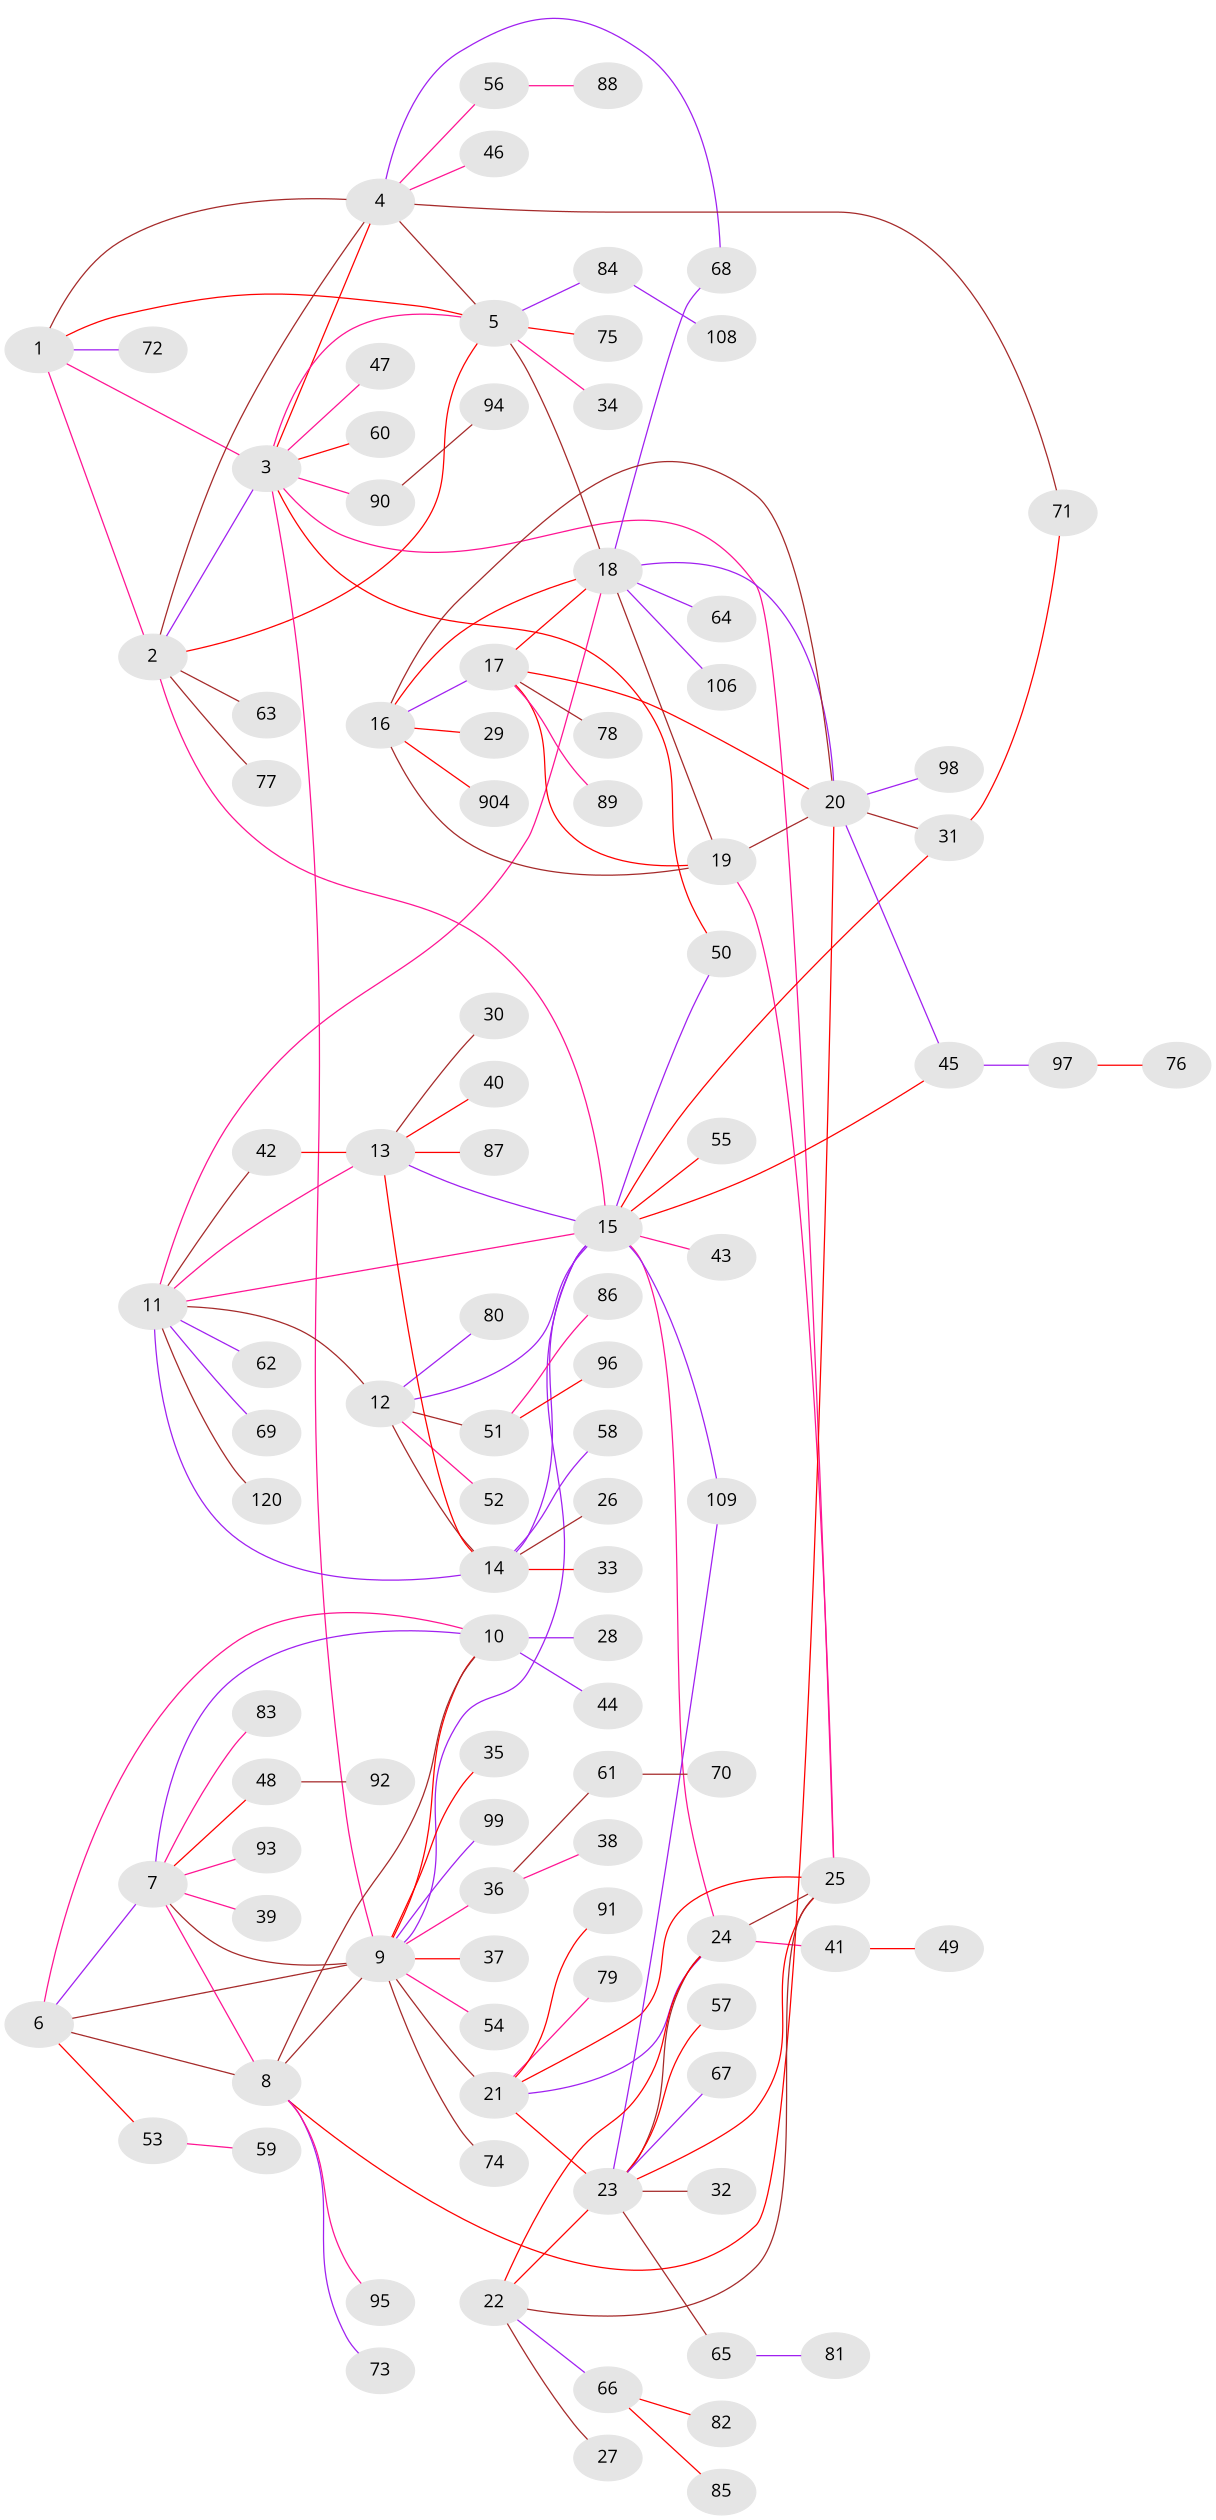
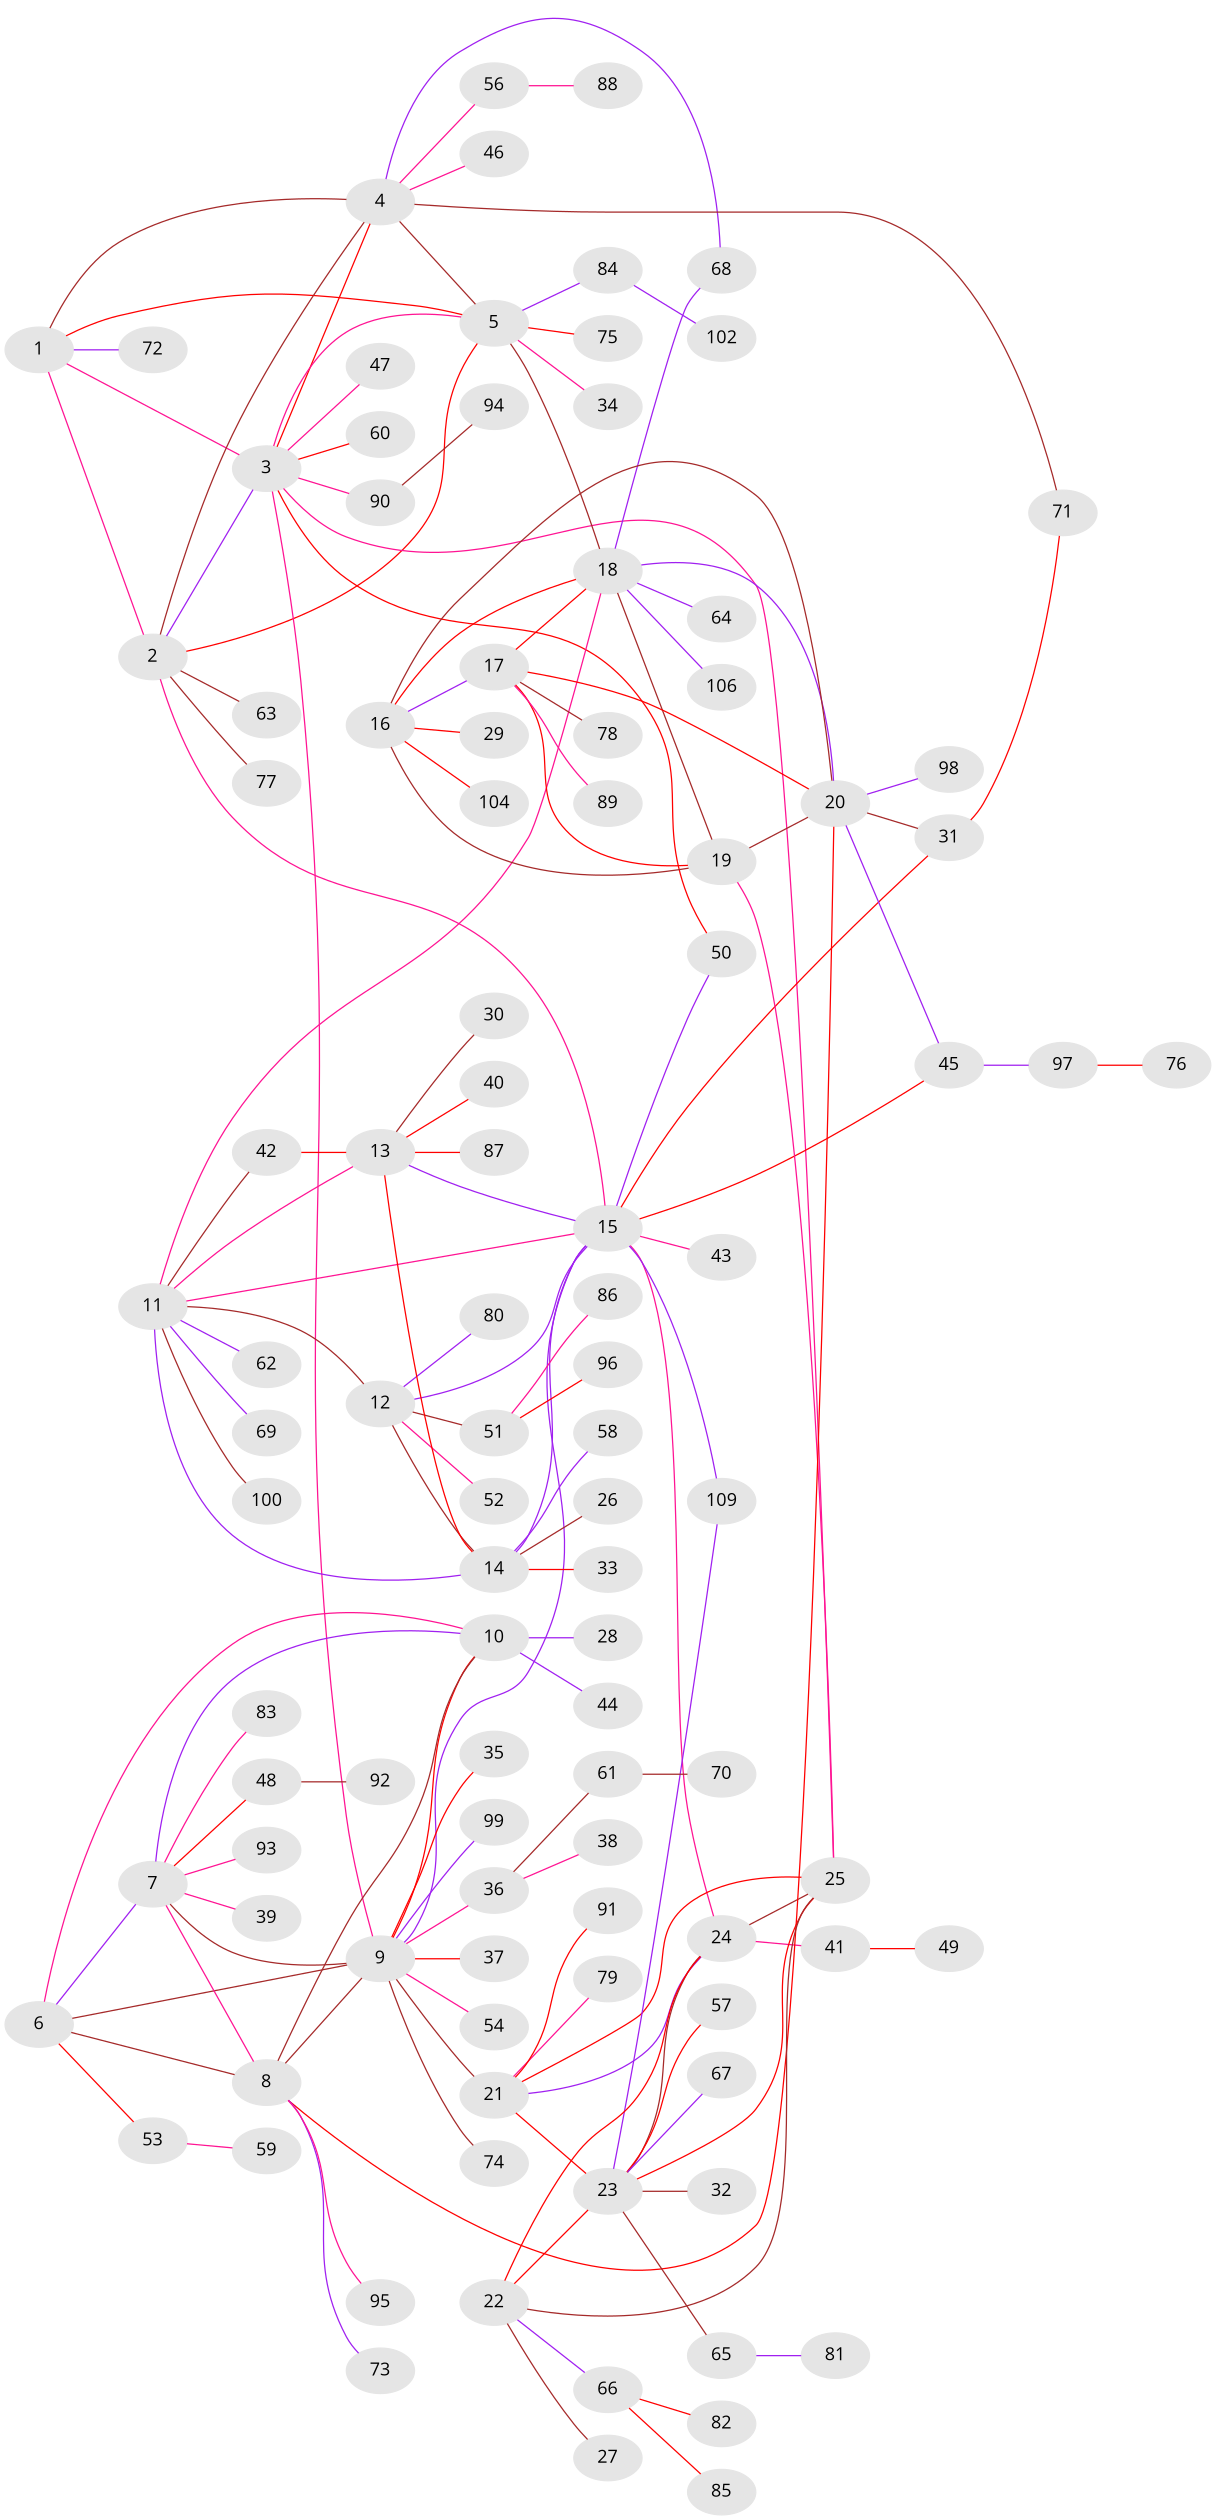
  graph {
    fontname="Open Sans"
    rankdir=LR
    node [color=gray90 fontname="Open Sans" style=filled]
    edge [color=red fontname="Open Sans"]
    1
    2
    3
    4
    5
    72
    15
    63
    77
    9
    25
    47
    50
    60
    90
    46
    56
    68
    71
    18
    34
    75
    84
    24
    31
    43
    45
-   55
    n29 [label=109]
    10
    21
    35
    36
    37
    54
    74
    99
    94
    88
    20
    19
    64
    n43 [label=106]
-   102 [label=108]
+   102
    6
    7
    8
    53
    39
    48
    83
    93
    73
    95
    28
    44
    59
    92
    98
    23
    79
    91
    38
    61
    11
    12
    13
    14
    42
    62
    69
-   100 [label=120]
+   100
    51
    52
    80
    30
    40
    87
    26
    33
    58
    86
    96
    41
    97
    16
    17
    29
-   104 [label=904]
+   104
    78
    89
    22
    27
    66
    32
    57
    65
    67
    82
    85
    81
    49
    70
    76
    1 -- 2 [color=deeppink]
    1 -- 3 [color=deeppink]
    1 -- 4 [color=brown]
    1 -- 5
    1 -- 72 [color=purple]
    2 -- 3 [color=purple]
    2 -- 4 [color=brown]
    2 -- 5
    2 -- 15 [color=deeppink]
    2 -- 63 [color=brown]
    2 -- 77 [color=brown]
    3 -- 4
    3 -- 5 [color=deeppink]
    3 -- 9 [color=deeppink]
    3 -- 25 [color=deeppink]
    3 -- 47 [color=deeppink]
    3 -- 50
    3 -- 60
    3 -- 90 [color=deeppink]
    4 -- 5 [color=brown]
    4 -- 46 [color=deeppink]
    4 -- 56 [color=deeppink]
    4 -- 68 [color=purple]
    4 -- 71 [color=brown]
    5 -- 18 [color=brown]
    5 -- 34 [color=deeppink]
    5 -- 75
    5 -- 84 [color=purple]
    15 -- 50 [color=purple]
    15 -- 24 [color=deeppink]
    15 -- 31
    15 -- 43 [color=deeppink]
    15 -- 45
-   15 -- 55
    15 -- n29 [color=purple]
    9 -- 15 [color=purple]
    9 -- 10
    9 -- 21 [color=brown]
    9 -- 35
    9 -- 36 [color=deeppink]
    9 -- 37
    9 -- 54 [color=deeppink]
    9 -- 74 [color=brown]
    9 -- 99 [color=purple]
    90 -- 94 [color=brown]
    56 -- 88 [color=deeppink]
    18 -- 68 [color=purple]
    18 -- 20 [color=purple]
    18 -- 19 [color=brown]
    18 -- 64 [color=purple]
    18 -- n43 [color=purple]
    84 -- 102 [color=purple]
    24 -- 25 [color=brown]
    24 -- 41 [color=deeppink]
    31 -- 71
    45 -- 97 [color=purple]
    10 -- 28 [color=purple]
    10 -- 44 [color=purple]
    21 -- 25
    21 -- 24 [color=purple]
    21 -- 23
    21 -- 79 [color=deeppink]
    21 -- 91
    36 -- 38 [color=deeppink]
    36 -- 61 [color=brown]
    20 -- 31 [color=brown]
    20 -- 45 [color=purple]
    20 -- 98 [color=purple]
    19 -- 25 [color=deeppink]
    19 -- 20 [color=brown]
    6 -- 9 [color=brown]
    6 -- 10 [color=deeppink]
    6 -- 7 [color=purple]
    6 -- 8 [color=brown]
    6 -- 53
    7 -- 9 [color=brown]
    7 -- 10 [color=purple]
    7 -- 8 [color=deeppink]
    7 -- 39 [color=deeppink]
    7 -- 48
    7 -- 83 [color=deeppink]
    7 -- 93 [color=deeppink]
    8 -- 9 [color=brown]
    8 -- 10 [color=brown]
    8 -- 20
    8 -- 73 [color=purple]
    8 -- 95 [color=deeppink]
    53 -- 59 [color=deeppink]
    48 -- 92 [color=brown]
    23 -- 25
    23 -- 24 [color=brown]
    23 -- n29 [color=purple]
    23 -- 32 [color=brown]
    23 -- 57
    23 -- 65 [color=brown]
    23 -- 67 [color=purple]
    61 -- 70 [color=brown]
    11 -- 15 [color=deeppink]
    11 -- 18 [color=deeppink]
    11 -- 12 [color=brown]
    11 -- 13 [color=deeppink]
    11 -- 14 [color=purple]
    11 -- 42 [color=brown]
    11 -- 62 [color=purple]
    11 -- 69 [color=purple]
    11 -- 100 [color=brown]
    12 -- 15 [color=purple]
    12 -- 14 [color=brown]
    12 -- 51 [color=brown]
    12 -- 52 [color=deeppink]
    12 -- 80 [color=purple]
    13 -- 15 [color=purple]
    13 -- 14
    13 -- 30 [color=brown]
    13 -- 40
    13 -- 87
    14 -- 15 [color=purple]
    14 -- 26 [color=brown]
    14 -- 33
    14 -- 58 [color=purple]
    42 -- 13
    51 -- 86 [color=deeppink]
    51 -- 96
    41 -- 49
    97 -- 76
    16 -- 18
    16 -- 20 [color=brown]
    16 -- 19 [color=brown]
    16 -- 17 [color=purple]
    16 -- 29
    16 -- 104
    17 -- 18
    17 -- 20
    17 -- 19
    17 -- 78 [color=brown]
    17 -- 89 [color=deeppink]
    22 -- 25 [color=brown]
    22 -- 24
    22 -- 23
    22 -- 27 [color=brown]
    22 -- 66 [color=purple]
    66 -- 82
    66 -- 85
    65 -- 81 [color=purple]
  }
